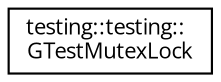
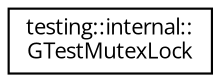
  digraph {
    rankdir=LR
    fontname="Open Sans"
-   n1 [color=black fillcolor=white fontname="Open Sans" fontsize=10 height=0.2 label="testing::testing::\lGTestMutexLock" shape=box style=filled width=0.4]
+   n1 [color=black fillcolor=white fontname="Open Sans" fontsize=10 height=0.2 label="testing::internal::\lGTestMutexLock" shape=box style=filled width=0.4]
  }
